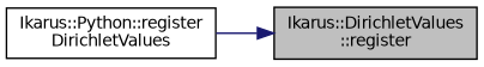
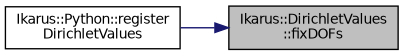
  digraph {
    rankdir=RL
    node [color=black fontname=Helvetica fontsize=10 shape=record style=filled]
-   n1 [fillcolor=grey75 fontcolor=black height=0.2 label="Ikarus::DirichletValues\l::register" width=0.4]
+   n1 [fillcolor=grey75 fontcolor=black height=0.2 label="Ikarus::DirichletValues\l::fixDOFs" width=0.4]
    n2 [fillcolor=white height=0.2 label="Ikarus::Python::register\lDirichletValues" width=0.4]
    n1 -> n2 [color=midnightblue dir=back fontname=Helvetica fontsize=10 labelfontname=Helvetica labelfontsize=10 style=solid]
  }
